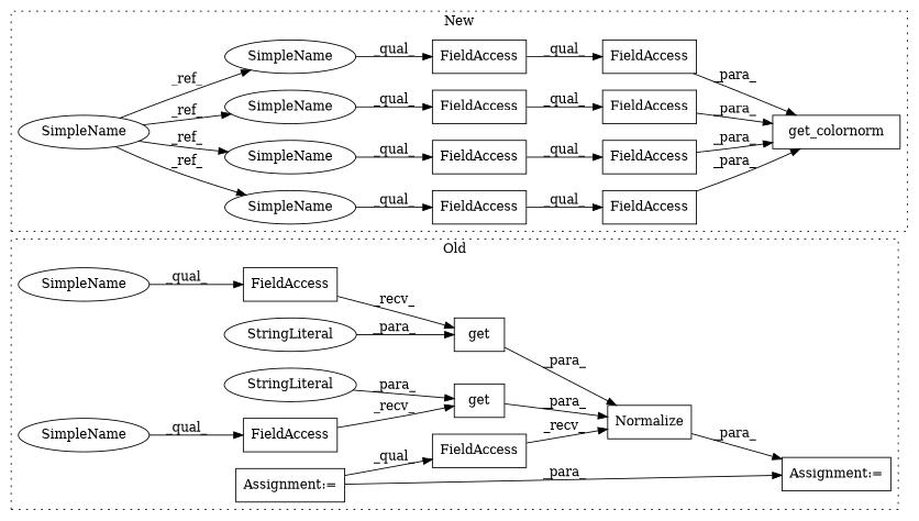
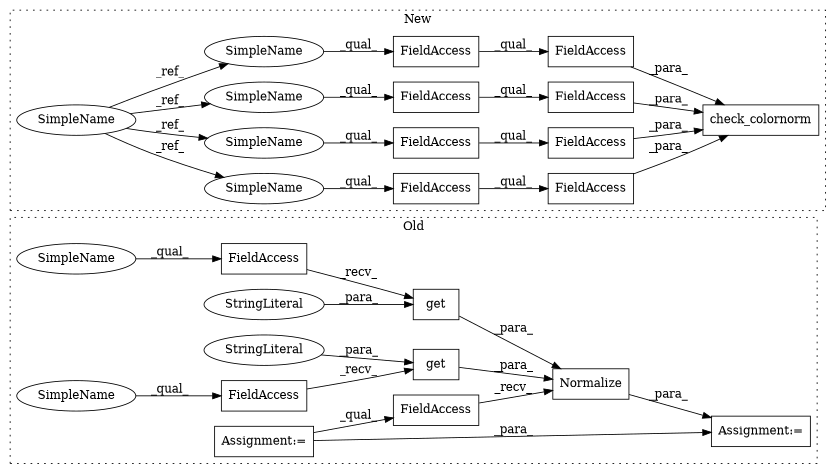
  digraph {
    rankdir=LR
    node [a=22 l=4 s=3443 shape=box]
    n1 [a=32 l="4,1" label=get s="3301,3311"]
    n2 [a=32 l="10,1" label=Normalize s="3259,3312"]
    n3 [l=17 label=FieldAccess s=3241]
    n4 [l=9 label=FieldAccess s=3291]
    n5 [l=9 label=FieldAccess s=3269]
    n6 [a=32 l="4,1" label=get s="3279,3289"]
    n7 [a=7 l=10 label="Assignment:=" s=2583]
    n8 [a=45 l=6 label=StringLiteral s=3283 shape=ellipse]
    n9 [a=45 l=6 label=StringLiteral s=3305 shape=ellipse]
    n10 [a=7 l=1 label="Assignment:=" s=3240]
    n11 [a=42 label=SimpleName s=3291 shape=ellipse]
    n12 [a=42 label=SimpleName s=3269 shape=ellipse]
-   n13 [a=32 l="16,1" label=get_colornorm s="3361,3463"]
+   n13 [a=32 l="16,1" label=check_colornorm s="3361,3463"]
    n14 [l=20 label=FieldAccess]
    n15 [l=20 label=FieldAccess s=3377]
    n16 [l=15 label=FieldAccess]
    n17 [a=42 label=SimpleName s=2626 shape=ellipse]
    n18 [l=15 label=FieldAccess s=3377]
    n19 [l=23 label=FieldAccess s=3419]
    n20 [l=15 label=FieldAccess s=3398]
    n21 [l=20 label=FieldAccess s=3398]
    n22 [l=15 label=FieldAccess s=3419]
    n23 [a=42 label=SimpleName s=3398 shape=ellipse]
    n24 [a=42 label=SimpleName shape=ellipse]
    n25 [a=42 label=SimpleName s=3377 shape=ellipse]
    n26 [a=42 label=SimpleName s=3419 shape=ellipse]
    subgraph cluster_1 {
      label=Old
      style=dotted
      n1
      n2
      n3
      n4
      n5
      n6
      n7
      n8
      n9
      n10
      n11
      n12
    }
    subgraph cluster_2 {
      label=New
      style=dotted
      n13
      n14
      n15
      n16
      n17
      n18
      n19
      n20
      n21
      n22
      n23
      n24
      n25
      n26
    }
    n1 -> n2 [label=_para_]
    n2 -> n10 [label=_para_]
    n3 -> n2 [label=_recv_]
    n4 -> n1 [label=_recv_]
    n5 -> n6 [label=_recv_]
    n6 -> n2 [label=_para_]
    n7 -> n3 [label=_qual_]
    n7 -> n10 [label=_para_]
    n8 -> n6 [label=_para_]
    n9 -> n1 [label=_para_]
    n11 -> n4 [label=_qual_]
    n12 -> n5 [label=_qual_]
    n14 -> n13 [label=_para_]
    n15 -> n13 [label=_para_]
    n16 -> n14 [label=_qual_]
    n17 -> n23 [label=_ref_]
    n17 -> n24 [label=_ref_]
    n17 -> n25 [label=_ref_]
    n17 -> n26 [label=_ref_]
    n18 -> n15 [label=_qual_]
    n19 -> n13 [label=_para_]
    n20 -> n21 [label=_qual_]
    n21 -> n13 [label=_para_]
    n22 -> n19 [label=_qual_]
    n23 -> n20 [label=_qual_]
    n24 -> n16 [label=_qual_]
    n25 -> n18 [label=_qual_]
    n26 -> n22 [label=_qual_]
  }
